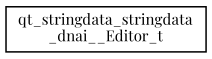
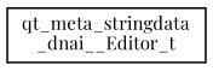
  digraph {
    rankdir=LR
    fontname="Playfair Display"
-   n1 [color=black fillcolor=white fontname="Playfair Display" fontsize=10 height=0.2 label="qt_stringdata_stringdata\l_dnai__Editor_t" shape=record style=filled width=0.4]
+   n1 [color=black fillcolor=white fontname="Playfair Display" fontsize=10 height=0.2 label="qt_meta_stringdata\l_dnai__Editor_t" shape=record style=filled width=0.4]
  }
